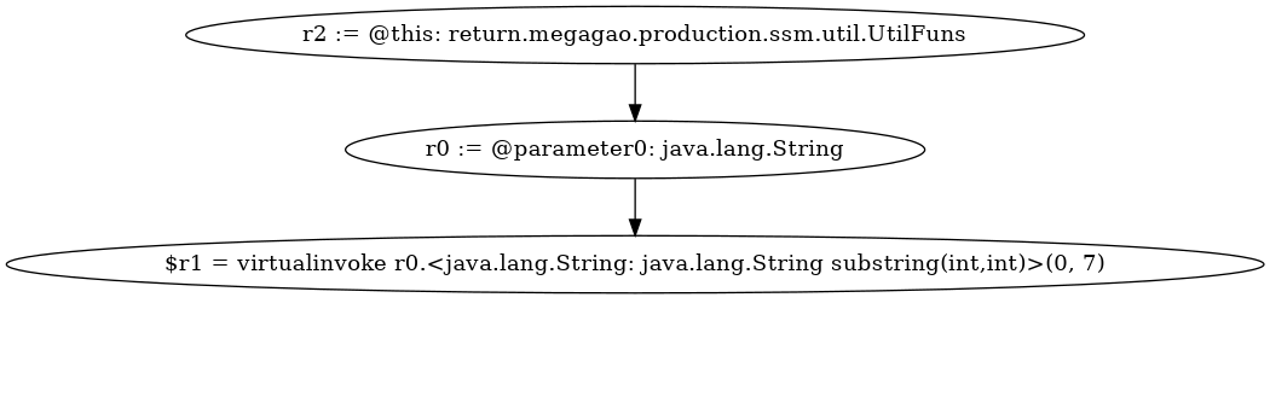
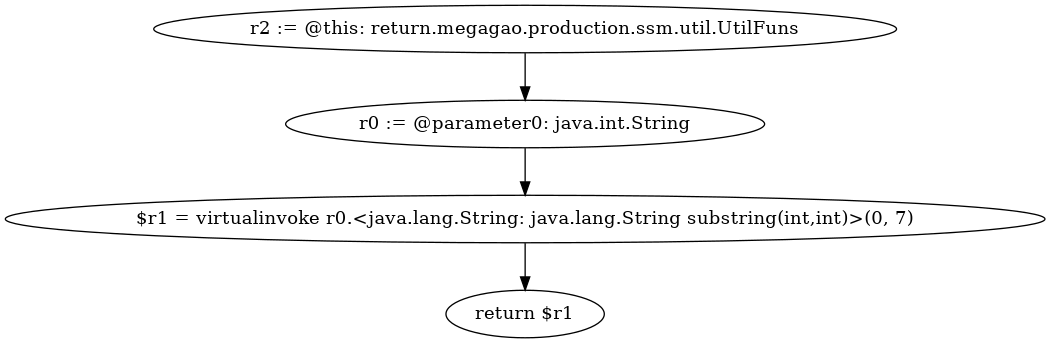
  digraph {
    n1 [label="r2 := @this: return.megagao.production.ssm.util.UtilFuns"]
-   "r0 := @parameter0: java.lang.String"
+   "r0 := @parameter0: java.lang.String" [label="r0 := @parameter0: java.int.String"]
    "$r1 = virtualinvoke r0.<java.lang.String: java.lang.String substring(int,int)>(0, 7)"
+   "return $r1"
    n1 -> "r0 := @parameter0: java.lang.String"
    "r0 := @parameter0: java.lang.String" -> "$r1 = virtualinvoke r0.<java.lang.String: java.lang.String substring(int,int)>(0, 7)"
+   "$r1 = virtualinvoke r0.<java.lang.String: java.lang.String substring(int,int)>(0, 7)" -> "return $r1"
  }
